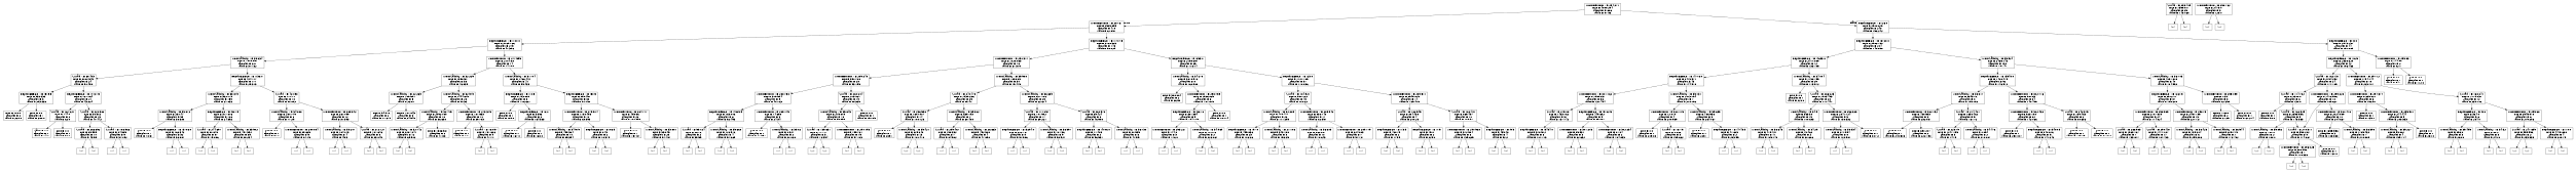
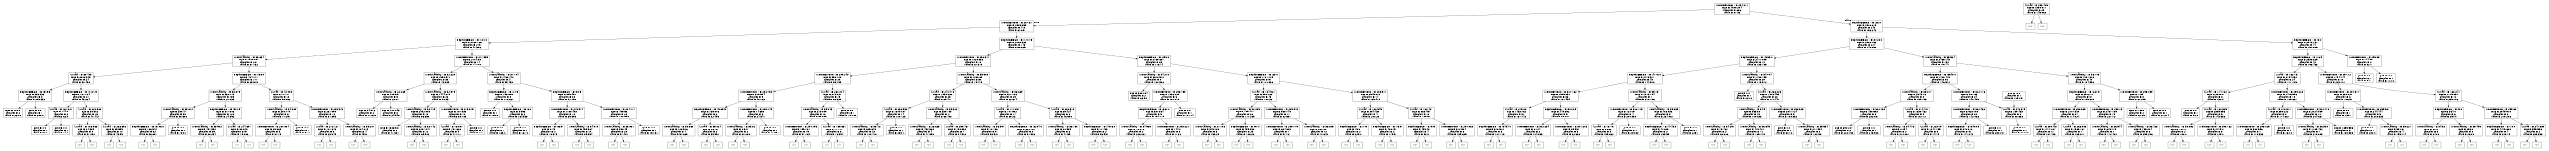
  digraph {
    node [shape=box]
    n1 [label="WOA_TEMP_K <= 294.271\nmse = 4808.294\nsamples = 666\nvalue = 97.86"]
    n2 [label="WOA_TEMP_K <= 287.61\nmse = 2589.855\nsamples = 418\nvalue = 61.891"]
    n3 [label="Depth_GEBCO <= -26.0\nmse = 2900.619\nsamples = 248\nvalue = 156.242"]
    n4 [label="Depth_GEBCO <= -100.0\nmse = 2169.766\nsamples = 275\nvalue = 47.356"]
    n5 [label="Depth_GEBCO <= -1707.5\nmse = 2168.383\nsamples = 143\nvalue = 90.825"]
    n6 [label="Depth_GEBCO <= -3728.0\nmse = 2582.192\nsamples = 204\nvalue = 148.898"]
    n7 [label="Depth_GEBCO <= -3.0\nmse = 2913.737\nsamples = 44\nvalue = 191.885"]
    n8 [label="WOA_Salinity <= 33.634\nmse = 1809.857\nsamples = 201\nvalue = 37.132"]
    n9 [label="WOA_TEMP_K <= 277.555\nmse = 2104.88\nsamples = 74\nvalue = 74.708"]
    n10 [label="WOA_TEMP_K <= 290.317\nmse = 1028.833\nsamples = 78\nvalue = 67.319"]
    n11 [label="Depth_GEBCO <= -253.0\nmse = 2159.697\nsamples = 65\nvalue = 116.14"]
    n12 [label="SWrad <= 68.403\nmse = 8002.349\nsamples = 24\nvalue = 90.498"]
    n13 [label="Depth_GEBCO <= -136.0\nmse = 424.117\nsamples = 177\nvalue = 29.313"]
    n14 [label="WOA_Salinity <= 32.229\nmse = 1358.511\nsamples = 33\nvalue = 46.835"]
    n15 [label="WOA_Salinity <= 31.704\nmse = 1466.442\nsamples = 41\nvalue = 99.433"]
    n16 [label="Depth_GEBCO <= -519.5\nmse = 933.333\nsamples = 3\nvalue = 253.333"]
    n17 [label="Depth_GEBCO <= -4421.5\nmse = 121.764\nsamples = 21\nvalue = 43.224"]
    n18 [label="WOA_Salinity <= 33.879\nmse = 332.719\nsamples = 159\nvalue = 27.033"]
    n19 [label="SWrad <= 42.098\nmse = 777.71\nsamples = 18\nvalue = 50.092"]
    n20 [label="mse = 100.0\nsamples = 2\nvalue = 220.0"]
    n21 [label="mse = 0.0\nsamples = 1\nvalue = 280.0"]
    n22 [label="SWrad <= 167.221\nmse = 144.0\nsamples = 2\nvalue = 62.0"]
    n23 [label="SWrad <= 222.382\nmse = 58.502\nsamples = 19\nvalue = 40.442"]
    n24 [label="mse = 0.0\nsamples = 1\nvalue = 50.0"]
-   n25 [label="value = 0.0\nsamples = 1\nvalue = 74.0"]
+   n25 [label="mse = 0.0\nsamples = 1\nvalue = 74.0"]
    n26 [label="SWrad <= 186.966\nmse = 24.385\nsamples = 9\nvalue = 37.052"]
    n27 [label="SWrad <= 266.692\nmse = 69.599\nsamples = 10\nvalue = 43.59"]
    n28 [label="(...)"]
    n29 [label="(...)"]
    n30 [label="(...)"]
    n31 [label="(...)"]
    n32 [label="WOA_Salinity <= 33.872\nmse = 230.47\nsamples = 33\nvalue = 38.688"]
    n33 [label="Depth_GEBCO <= -901.5\nmse = 317.806\nsamples = 126\nvalue = 24.352"]
    n34 [label="WOA_Salinity <= 34.888\nmse = 280.779\nsamples = 6\nvalue = 77.291"]
    n35 [label="WOA_TEMP_K <= 283.342\nmse = 261.099\nsamples = 12\nvalue = 31.393"]
    n36 [label="Depth_GEBCO <= -3706.0\nmse = 166.342\nsamples = 32\nvalue = 36.887"]
    n37 [label="mse = -0.0\nsamples = 1\nvalue = 78.31"]
    n38 [label="WOA_Salinity <= 33.902\nmse = 491.352\nsamples = 69\nvalue = 28.234"]
    n39 [label="SWrad <= 244.697\nmse = 80.848\nsamples = 57\nvalue = 19.886"]
    n40 [label="(...)"]
    n41 [label="(...)"]
    n42 [label="(...)"]
    n43 [label="(...)"]
    n44 [label="(...)"]
    n45 [label="(...)"]
    n46 [label="WOA_TEMP_K <= 280.884\nmse = 29.665\nsamples = 5\nvalue = 87.15"]
    n47 [label="mse = -0.0\nsamples = 1\nvalue = 51.0"]
    n48 [label="SWrad <= 272.127\nmse = 121.646\nsamples = 8\nvalue = 23.049"]
    n49 [label="WOA_Salinity <= 35.207\nmse = 184.073\nsamples = 4\nvalue = 45.3"]
    n50 [label="(...)"]
    n51 [label="(...)"]
    n52 [label="(...)"]
    n53 [label="(...)"]
    n54 [label="(...)"]
    n55 [label="(...)"]
    n56 [label="WOA_Salinity <= 22.269\nmse = 109.991\nsamples = 5\nvalue = 22.87"]
    n57 [label="WOA_Salinity <= 32.979\nmse = 1444.619\nsamples = 28\nvalue = 50.33"]
    n58 [label="Depth_GEBCO <= -10.5\nmse = 153.889\nsamples = 3\nvalue = 176.667"]
    n59 [label="Depth_GEBCO <= -50.5\nmse = 899.491\nsamples = 38\nvalue = 91.158"]
    n60 [label="mse = 94.576\nsamples = 2\nvalue = 17.675"]
    n61 [label="mse = 101.043\nsamples = 3\nvalue = 24.948"]
    n62 [label="WOA_Salinity <= 32.415\nmse = 2092.088\nsamples = 18\nvalue = 56.658"]
    n63 [label="WOA_TEMP_K <= 273.375\nmse = 187.533\nsamples = 10\nvalue = 39.783"]
    n64 [label="mse = 1386.521\nsamples = 6\nvalue = 41.381"]
    n65 [label="WOA_Salinity <= 32.742\nmse = 2287.241\nsamples = 12\nvalue = 65.502"]
    n66 [label="SWrad <= 16.897\nmse = 131.626\nsamples = 9\nvalue = 41.711"]
    n67 [label="mse = 0.0\nsamples = 1\nvalue = 7.0"]
    n68 [label="(...)"]
    n69 [label="(...)"]
    n70 [label="(...)"]
    n71 [label="(...)"]
    n72 [label="mse = 0.0\nsamples = 1\nvalue = 189.0"]
    n73 [label="Depth_GEBCO <= -6.0\nmse = 3.556\nsamples = 2\nvalue = 164.333"]
    n74 [label="WOA_TEMP_K <= 279.514\nmse = 1158.493\nsamples = 12\nvalue = 69.595"]
    n75 [label="WOA_TEMP_K <= 284.777\nmse = 495.56\nsamples = 26\nvalue = 100.558"]
    n76 [label="mse = 0.0\nsamples = 1\nvalue = 163.0"]
    n77 [label="mse = 0.0\nsamples = 1\nvalue = 167.0"]
    n78 [label="Depth_GEBCO <= -86.5\nmse = 0.43\nsamples = 2\nvalue = 18.379"]
    n79 [label="WOA_Salinity <= 34.919\nmse = 459.364\nsamples = 10\nvalue = 85.354"]
    n80 [label="WOA_Salinity <= 33.881\nmse = 338.45\nsamples = 25\nvalue = 97.487"]
    n81 [label="mse = -0.0\nsamples = 1\nvalue = 157.37"]
    n82 [label="(...)"]
    n83 [label="(...)"]
    n84 [label="(...)"]
    n85 [label="(...)"]
    n86 [label="(...)"]
    n87 [label="(...)"]
    n88 [label="WOA_TEMP_K <= 289.248\nmse = 350.728\nsamples = 28\nvalue = 53.195"]
    n89 [label="WOA_Salinity <= 35.988\nmse = 1238.69\nsamples = 50\nvalue = 75.475"]
    n90 [label="WOA_Salinity <= 34.278\nmse = 3618.512\nsamples = 8\nvalue = 160.988"]
    n91 [label="Depth_GEBCO <= -23.0\nmse = 1721.105\nsamples = 57\nvalue = 110.836"]
    n92 [label="WOA_TEMP_K <= 288.758\nmse = 319.994\nsamples = 9\nvalue = 40.763"]
    n93 [label="SWrad <= 260.204\nmse = 273.027\nsamples = 19\nvalue = 58.339"]
    n94 [label="SWrad <= 240.478\nmse = 1539.236\nsamples = 25\nvalue = 89.471"]
    n95 [label="WOA_Salinity <= 36.689\nmse = 617.106\nsamples = 25\nvalue = 62.614"]
    n96 [label="Depth_GEBCO <= -4809.5\nmse = 165.006\nsamples = 6\nvalue = 52.493"]
    n97 [label="WOA_TEMP_K <= 289.149\nmse = 74.658\nsamples = 3\nvalue = 24.341"]
    n98 [label="WOA_Salinity <= 35.843\nmse = 215.809\nsamples = 18\nvalue = 59.859"]
    n99 [label="mse = 0.0\nsamples = 1\nvalue = 15.789"]
    n100 [label="WOA_Salinity <= 35.668\nmse = 126.516\nsamples = 4\nvalue = 57.669"]
    n101 [label="SWrad <= 55.024\nmse = 26.76\nsamples = 2\nvalue = 39.551"]
    n102 [label="WOA_Salinity <= 35.82\nmse = 0.327\nsamples = 2\nvalue = 20.028"]
    n103 [label="mse = -0.0\nsamples = 1\nvalue = 41.591"]
    n104 [label="(...)"]
    n105 [label="(...)"]
    n106 [label="(...)"]
    n107 [label="(...)"]
    n108 [label="(...)"]
    n109 [label="(...)"]
    n110 [label="WOA_TEMP_K <= 290.193\nmse = 195.761\nsamples = 15\nvalue = 57.103"]
    n111 [label="SWrad <= 135.631\nmse = 17.117\nsamples = 3\nvalue = 76.394"]
    n112 [label="(...)"]
    n113 [label="(...)"]
    n114 [label="(...)"]
    n115 [label="(...)"]
    n116 [label="SWrad <= 236.538\nmse = 1600.007\nsamples = 14\nvalue = 108.123"]
    n117 [label="WOA_Salinity <= 35.302\nmse = 639.193\nsamples = 11\nvalue = 68.488"]
    n118 [label="SWrad <= 111.057\nmse = 701.992\nsamples = 17\nvalue = 69.221"]
    n119 [label="SWrad <= 282.578\nmse = 69.424\nsamples = 8\nvalue = 46.998"]
    n120 [label="WOA_Salinity <= 35.421\nmse = 625.648\nsamples = 13\nvalue = 100.418"]
    n121 [label="mse = 0.0\nsamples = 1\nvalue = 239.1"]
    n122 [label="WOA_Salinity <= 26.663\nmse = 452.328\nsamples = 4\nvalue = 47.898"]
    n123 [label="SWrad <= 259.467\nmse = 198.332\nsamples = 7\nvalue = 84.502"]
    n124 [label="(...)"]
    n125 [label="(...)"]
    n126 [label="(...)"]
    n127 [label="(...)"]
    n128 [label="(...)"]
    n129 [label="(...)"]
    n130 [label="WOA_Salinity <= 36.597\nmse = 101.36\nsamples = 9\nvalue = 52.527"]
    n131 [label="Depth_GEBCO <= -3294.0\nmse = 622.761\nsamples = 8\nvalue = 91.986"]
    n132 [label="WOA_Salinity <= 36.738\nmse = 20.935\nsamples = 6\nvalue = 41.551"]
    n133 [label="Depth_GEBCO <= -4006.0\nmse = 11.483\nsamples = 2\nvalue = 56.531"]
    n134 [label="(...)"]
    n135 [label="(...)"]
    n136 [label="(...)"]
    n137 [label="(...)"]
    n138 [label="(...)"]
    n139 [label="(...)"]
    n140 [label="(...)"]
    n141 [label="(...)"]
    n142 [label="mse = 388.084\nsamples = 2\nvalue = 66.98"]
    n143 [label="WOA_TEMP_K <= 293.759\nmse = 1936.025\nsamples = 6\nvalue = 181.879"]
    n144 [label="SWrad <= 184.921\nmse = 990.182\nsamples = 43\nvalue = 100.22"]
    n145 [label="WOA_TEMP_K <= 289.511\nmse = 2549.015\nsamples = 14\nvalue = 135.479"]
    n146 [label="Depth_GEBCO <= -361.0\nmse = 681.354\nsamples = 5\nvalue = 194.775"]
    n147 [label="mse = 0.0\nsamples = 1\nvalue = 78.714"]
    n148 [label="WOA_Salinity <= 34.969\nmse = 10.276\nsamples = 2\nvalue = 226.067"]
    n149 [label="WOA_TEMP_K <= 293.221\nmse = 144.0\nsamples = 3\nvalue = 176.0"]
    n150 [label="(...)"]
    n151 [label="(...)"]
    n152 [label="(...)"]
    n153 [label="(...)"]
    n154 [label="WOA_Salinity <= 32.289\nmse = 705.477\nsamples = 26\nvalue = 111.259"]
    n155 [label="WOA_TEMP_K <= 289.942\nmse = 938.748\nsamples = 17\nvalue = 82.557"]
    n156 [label="SWrad <= 180.545\nmse = 884.438\nsamples = 4\nvalue = 200.25"]
    n157 [label="SWrad <= 182.421\nmse = 865.457\nsamples = 10\nvalue = 109.57"]
    n158 [label="WOA_Salinity <= 21.106\nmse = 343.188\nsamples = 3\nvalue = 156.25"]
    n159 [label="Depth_GEBCO <= -97.0\nmse = 495.836\nsamples = 23\nvalue = 106.26"]
    n160 [label="WOA_TEMP_K <= 289.779\nmse = 624.803\nsamples = 7\nvalue = 97.721"]
    n161 [label="WOA_Salinity <= 36.605\nmse = 862.801\nsamples = 10\nvalue = 70.643"]
    n162 [label="(...)"]
    n163 [label="(...)"]
    n164 [label="(...)"]
    n165 [label="(...)"]
    n166 [label="(...)"]
    n167 [label="(...)"]
    n168 [label="(...)"]
    n169 [label="(...)"]
    n170 [label="Depth_GEBCO <= -7.5\nmse = 75.0\nsamples = 2\nvalue = 225.0"]
    n171 [label="Depth_GEBCO <= -13.5\nmse = 468.75\nsamples = 2\nvalue = 175.5"]
    n172 [label="Depth_GEBCO <= -9.5\nmse = 439.48\nsamples = 4\nvalue = 92.2"]
    n173 [label="WOA_TEMP_K <= 290.968\nmse = 372.984\nsamples = 6\nvalue = 135.625"]
    n174 [label="(...)"]
    n175 [label="(...)"]
    n176 [label="(...)"]
    n177 [label="(...)"]
    n178 [label="(...)"]
    n179 [label="(...)"]
    n180 [label="(...)"]
    n181 [label="(...)"]
    n182 [label="Depth_GEBCO <= -4693.0\nmse = 2417.889\nsamples = 72\nvalue = 133.195"]
    n183 [label="WOA_Salinity <= 35.524\nmse = 2465.143\nsamples = 132\nvalue = 157.41"]
    n184 [label="Depth_GEBCO <= -16.5\nmse = 2538.829\nsamples = 42\nvalue = 196.463"]
    n185 [label="WOA_TEMP_K <= 299.83\nmse = 744.98\nsamples = 2\nvalue = 92.7"]
    n186 [label="Depth_GEBCO <= -4776.0\nmse = 2473.571\nsamples = 43\nvalue = 144.518"]
    n187 [label="WOA_Salinity <= 34.004\nmse = 1736.155\nsamples = 29\nvalue = 113.972"]
    n188 [label="Depth_GEBCO <= -3548.0\nmse = 1428.479\nsamples = 92\nvalue = 146.572"]
    n189 [label="WOA_Salinity <= 36.703\nmse = 4031.808\nsamples = 40\nvalue = 184.592"]
    n190 [label="WOA_TEMP_K <= 301.162\nmse = 1599.831\nsamples = 36\nvalue = 131.454"]
    n191 [label="WOA_Salinity <= 35.131\nmse = 1013.794\nsamples = 7\nvalue = 218.156"]
    n192 [label="mse = 0.0\nsamples = 1\nvalue = 220.0"]
    n193 [label="SWrad <= 266.223\nmse = 1503.453\nsamples = 28\nvalue = 111.447"]
    n194 [label="SWrad <= 275.081\nmse = 1463.762\nsamples = 31\nvalue = 137.742"]
    n195 [label="Depth_GEBCO <= -5102.5\nmse = 449.692\nsamples = 5\nvalue = 89.007"]
    n196 [label="WOA_TEMP_K <= 300.115\nmse = 12.019\nsamples = 4\nvalue = 200.939"]
    n197 [label="WOA_Salinity <= 35.699\nmse = 786.936\nsamples = 3\nvalue = 264.067"]
    n198 [label="Depth_GEBCO <= -5454.0\nmse = 378.512\nsamples = 6\nvalue = 101.113"]
    n199 [label="WOA_TEMP_K <= 302.234\nmse = 0.124\nsamples = 2\nvalue = 104.833"]
    n200 [label="WOA_TEMP_K <= 301.203\nmse = 85.931\nsamples = 3\nvalue = 62.632"]
    n201 [label="SWrad <= 233.405\nmse = 1358.811\nsamples = 25\nvalue = 145.068"]
    n202 [label="(...)"]
    n203 [label="(...)"]
    n204 [label="(...)"]
    n205 [label="(...)"]
    n206 [label="(...)"]
    n207 [label="(...)"]
    n208 [label="(...)"]
    n209 [label="(...)"]
    n210 [label="SWrad <= 167.91\nmse = 0.686\nsamples = 3\nvalue = 199.662"]
    n211 [label="mse = 0.0\nsamples = 1\nvalue = 209.88"]
    n212 [label="Depth_GEBCO <= -4743.5\nmse = 41.603\nsamples = 2\nvalue = 283.55"]
    n213 [label="mse = -0.0\nsamples = 1\nvalue = 225.1"]
    n214 [label="(...)"]
    n215 [label="(...)"]
    n216 [label="(...)"]
    n217 [label="(...)"]
    n218 [label="WOA_Salinity <= 34.5\nmse = 563.38\nsamples = 19\nvalue = 100.693"]
    n219 [label="WOA_TEMP_K <= 296.323\nmse = 2841.724\nsamples = 9\nvalue = 138.332"]
    n220 [label="WOA_Salinity <= 34.291\nmse = 73.462\nsamples = 2\nvalue = 60.606"]
    n221 [label="WOA_Salinity <= 36.645\nmse = 419.421\nsamples = 17\nvalue = 105.148"]
    n222 [label="mse = 0.0\nsamples = 1\nvalue = 307.2"]
    n223 [label="WOA_Salinity <= 35.534\nmse = 271.994\nsamples = 8\nvalue = 122.981"]
    n224 [label="(...)"]
    n225 [label="(...)"]
    n226 [label="(...)"]
    n227 [label="(...)"]
    n228 [label="(...)"]
    n229 [label="(...)"]
    n230 [label="WOA_Salinity <= 33.817\nmse = 2343.76\nsamples = 8\nvalue = 195.193"]
    n231 [label="WOA_TEMP_K <= 302.716\nmse = 981.63\nsamples = 84\nvalue = 140.495"]
    n232 [label="Depth_GEBCO <= -261.5\nmse = 2912.17\nsamples = 37\nvalue = 195.605"]
    n233 [label="WOA_TEMP_K <= 295.099\nmse = 1.35\nsamples = 3\nvalue = 61.255"]
    n234 [label="WOA_TEMP_K <= 302.192\nmse = 458.583\nsamples = 3\nvalue = 232.851"]
    n235 [label="SWrad <= 214.401\nmse = 1638.462\nsamples = 5\nvalue = 161.72"]
    n236 [label="WOA_TEMP_K <= 302.432\nmse = 923.188\nsamples = 82\nvalue = 142.066"]
    n237 [label="SWrad <= 240.375\nmse = 139.463\nsamples = 2\nvalue = 88.636"]
    n238 [label="mse = 690.207\nsamples = 2\nvalue = 222.198"]
    n239 [label="mse = 0.0\nsamples = 1\nvalue = 243.503"]
    n240 [label="WOA_Salinity <= 34.476\nmse = 0.054\nsamples = 2\nvalue = 210.087"]
    n241 [label="SWrad <= 223.79\nmse = 1247.195\nsamples = 3\nvalue = 147.9"]
    n242 [label="(...)"]
    n243 [label="(...)"]
    n244 [label="(...)"]
    n245 [label="(...)"]
    n246 [label="Depth_GEBCO <= -3480.5\nmse = 840.616\nsamples = 81\nvalue = 141.242"]
    n247 [label="mse = 0.0\nsamples = 1\nvalue = 250.007"]
    n248 [label="mse = 0.0\nsamples = 1\nvalue = 81.818"]
    n249 [label="mse = -0.0\nsamples = 1\nvalue = 109.091"]
    n250 [label="(...)"]
    n251 [label="(...)"]
    n252 [label="WOA_TEMP_K <= 298.989\nmse = 2107.309\nsamples = 24\nvalue = 174.824"]
    n253 [label="WOA_TEMP_K <= 298.73\nmse = 2457.185\nsamples = 13\nvalue = 227.721"]
    n254 [label="mse = 1.688\nsamples = 2\nvalue = 61.25"]
    n255 [label="mse = -0.0\nsamples = 1\nvalue = 61.274"]
    n256 [label="SWrad <= 290.437\nmse = 1477.027\nsamples = 17\nvalue = 187.423"]
    n257 [label="SWrad <= 266.983\nmse = 1963.167\nsamples = 7\nvalue = 133.877"]
    n258 [label="WOA_Salinity <= 36.544\nmse = 675.779\nsamples = 7\nvalue = 172.482"]
    n259 [label="WOA_Salinity <= 36.423\nmse = 735.204\nsamples = 6\nvalue = 259.286"]
    n260 [label="(...)"]
    n261 [label="(...)"]
    n262 [label="(...)"]
    n263 [label="(...)"]
    n264 [label="(...)"]
    n265 [label="(...)"]
    n266 [label="(...)"]
    n267 [label="(...)"]
    n268 [label="SWrad <= 162.731\nmse = 2194.252\nsamples = 24\nvalue = 177.105"]
    n269 [label="WOA_TEMP_K <= 297.12\nmse = 1754.144\nsamples = 18\nvalue = 223.707"]
    n270 [label="mse = 0.0\nsamples = 1\nvalue = 54.1"]
    n271 [label="mse = -0.0\nsamples = 1\nvalue = 112.0"]
    n272 [label="SWrad <= 114.782\nmse = 2300.0\nsamples = 6\nvalue = 130.0"]
    n273 [label="WOA_TEMP_K <= 299.228\nmse = 1416.556\nsamples = 18\nvalue = 189.667"]
    n274 [label="WOA_TEMP_K <= 294.374\nmse = 639.021\nsamples = 6\nvalue = 196.51"]
    n275 [label="SWrad <= 168.241\nmse = 1719.031\nsamples = 12\nvalue = 239.706"]
    n276 [label="mse = 0.0\nsamples = 1\nvalue = 90.0"]
    n277 [label="SWrad <= 160.325\nmse = 2355.556\nsamples = 5\nvalue = 143.333"]
    n278 [label="SWrad <= 278.311\nmse = 358.222\nsamples = 8\nvalue = 174.667"]
    n279 [label="WOA_TEMP_K <= 300.478\nmse = 2024.889\nsamples = 10\nvalue = 204.667"]
    n280 [label="WOA_Salinity <= 35.852\nmse = 100.0\nsamples = 2\nvalue = 180.0"]
    n281 [label="WOA_TEMP_K <= 298.762\nmse = 2475.0\nsamples = 3\nvalue = 125.0"]
    n282 [label="(...)"]
    n283 [label="(...)"]
    n284 [label="(...)"]
    n285 [label="(...)"]
    n286 [label="WOA_TEMP_K <= 296.025\nmse = 380.556\nsamples = 7\nvalue = 178.333"]
    n287 [label="mse = 0.0\nsamples = 1\nvalue = 160.0"]
    n288 [label="WOA_Salinity <= 36.398\nmse = 1765.432\nsamples = 7\nvalue = 218.889"]
    n289 [label="mse = 1655.556\nsamples = 3\nvalue = 183.333"]
    n290 [label="(...)"]
    n291 [label="(...)"]
    n292 [label="(...)"]
    n293 [label="(...)"]
    n294 [label="mse = 0.0\nsamples = 1\nvalue = 135.1"]
    n295 [label="WOA_TEMP_K <= 295.501\nmse = 244.444\nsamples = 5\nvalue = 203.333"]
    n296 [label="Depth_GEBCO <= -9.0\nmse = 364.0\nsamples = 6\nvalue = 254.0"]
    n297 [label="WOA_TEMP_K <= 299.68\nmse = 2945.918\nsamples = 6\nvalue = 219.286"]
    n298 [label="mse = 0.0\nsamples = 1\nvalue = 230.0"]
    n299 [label="WOA_Salinity <= 35.227\nmse = 53.061\nsamples = 4\nvalue = 195.714"]
    n300 [label="(...)"]
    n301 [label="(...)"]
    n302 [label="WOA_Salinity <= 34.32\nmse = 80.0\nsamples = 3\nvalue = 240.0"]
    n303 [label="WOA_Salinity <= 35.495\nmse = 256.0\nsamples = 3\nvalue = 268.0"]
    n304 [label="Depth_GEBCO <= -10.0\nmse = 4479.688\nsamples = 4\nvalue = 208.75"]
    n305 [label="SWrad <= 247.659\nmse = 555.556\nsamples = 2\nvalue = 233.333"]
    n306 [label="(...)"]
    n307 [label="(...)"]
    n308 [label="(...)"]
    n309 [label="(...)"]
    n310 [label="(...)"]
    n311 [label="(...)"]
    n312 [label="(...)"]
    n313 [label="(...)"]
    n1 -> n2 [headlabel=True labelangle=45 labeldistance=2.5]
    n1 -> n3 [headlabel=False labelangle=-45 labeldistance=2.5]
    n2 -> n4
    n2 -> n5
    n3 -> n6
    n3 -> n7
    n4 -> n8
    n4 -> n9
    n5 -> n10
    n5 -> n11
    n6 -> n182
    n6 -> n183
    n7 -> n184
    n7 -> n185
    n8 -> n12
    n8 -> n13
    n9 -> n14
    n9 -> n15
    n10 -> n88
    n10 -> n89
    n11 -> n90
    n11 -> n91
    n12 -> n16
    n12 -> n17
    n13 -> n18
    n13 -> n19
    n14 -> n56
    n14 -> n57
    n15 -> n58
    n15 -> n59
    n16 -> n20
    n16 -> n21
    n17 -> n22
    n17 -> n23
    n18 -> n32
    n18 -> n33
    n19 -> n34
    n19 -> n35
    n22 -> n24
    n22 -> n25
    n23 -> n26
    n23 -> n27
    n26 -> n28
    n26 -> n29
    n27 -> n30
    n27 -> n31
    n32 -> n36
    n32 -> n37
    n33 -> n38
    n33 -> n39
    n34 -> n46
    n34 -> n47
    n35 -> n48
    n35 -> n49
    n36 -> n40
    n36 -> n41
    n38 -> n42
    n38 -> n43
    n39 -> n44
    n39 -> n45
    n46 -> n50
    n46 -> n51
    n48 -> n52
    n48 -> n53
    n49 -> n54
    n49 -> n55
    n56 -> n60
    n56 -> n61
    n57 -> n62
    n57 -> n63
    n58 -> n72
    n58 -> n73
    n59 -> n74
    n59 -> n75
    n62 -> n64
    n62 -> n65
    n63 -> n66
    n63 -> n67
    n65 -> n68
    n65 -> n69
    n66 -> n70
    n66 -> n71
    n73 -> n76
    n73 -> n77
    n74 -> n78
    n74 -> n79
    n75 -> n80
    n75 -> n81
    n78 -> n82
    n78 -> n83
    n79 -> n84
    n79 -> n85
    n80 -> n86
    n80 -> n87
    n88 -> n92
    n88 -> n93
    n89 -> n94
    n89 -> n95
    n90 -> n142
    n90 -> n143
    n91 -> n144
    n91 -> n145
    n92 -> n96
    n92 -> n97
    n93 -> n98
    n93 -> n99
    n94 -> n116
    n94 -> n117
    n95 -> n118
    n95 -> n119
    n96 -> n100
    n96 -> n101
    n97 -> n102
    n97 -> n103
    n98 -> n110
    n98 -> n111
    n100 -> n104
    n100 -> n105
    n101 -> n106
    n101 -> n107
    n102 -> n108
    n102 -> n109
    n110 -> n112
    n110 -> n113
    n111 -> n114
    n111 -> n115
    n116 -> n120
    n116 -> n121
    n117 -> n122
    n117 -> n123
    n118 -> n130
    n118 -> n131
    n119 -> n132
    n119 -> n133
    n120 -> n124
    n120 -> n125
    n122 -> n126
    n122 -> n127
    n123 -> n128
    n123 -> n129
    n130 -> n134
    n130 -> n135
    n131 -> n136
    n131 -> n137
    n132 -> n138
    n132 -> n139
    n133 -> n140
    n133 -> n141
    n143 -> n146
    n143 -> n147
    n144 -> n154
    n144 -> n155
    n145 -> n156
    n145 -> n157
    n146 -> n148
    n146 -> n149
    n148 -> n150
    n148 -> n151
    n149 -> n152
    n149 -> n153
    n154 -> n158
    n154 -> n159
    n155 -> n160
    n155 -> n161
    n156 -> n170
    n156 -> n171
    n157 -> n172
    n157 -> n173
    n158 -> n162
    n158 -> n163
    n159 -> n164
    n159 -> n165
    n160 -> n166
    n160 -> n167
    n161 -> n168
    n161 -> n169
    n170 -> n174
    n170 -> n175
    n171 -> n176
    n171 -> n177
    n172 -> n178
    n172 -> n179
    n173 -> n180
    n173 -> n181
    n182 -> n186
    n182 -> n187
    n183 -> n188
    n183 -> n189
    n184 -> n268
    n184 -> n269
    n185 -> n270
    n185 -> n271
    n186 -> n190
    n186 -> n191
    n187 -> n192
    n187 -> n193
    n188 -> n230
    n188 -> n231
    n189 -> n232
    n189 -> n233
    n190 -> n194
    n190 -> n195
    n191 -> n196
    n191 -> n197
    n193 -> n218
    n193 -> n219
    n194 -> n198
    n195 -> n199
    n195 -> n200
    n196 -> n210
    n196 -> n211
    n197 -> n212
    n197 -> n213
    n198 -> n204
    n198 -> n205
    n199 -> n206
    n199 -> n207
    n200 -> n208
    n200 -> n209
    n201 -> n202
    n201 -> n203
    n210 -> n214
    n210 -> n215
    n212 -> n216
    n212 -> n217
    n218 -> n220
    n218 -> n221
    n219 -> n222
    n219 -> n223
    n220 -> n224
    n220 -> n225
    n221 -> n226
    n221 -> n227
    n223 -> n228
    n223 -> n229
    n230 -> n234
    n230 -> n235
    n231 -> n236
    n231 -> n237
    n232 -> n252
    n232 -> n253
    n233 -> n254
    n233 -> n255
    n234 -> n238
    n234 -> n239
    n235 -> n240
    n235 -> n241
    n236 -> n246
    n236 -> n247
    n237 -> n248
-   n237 -> n249
+   n249 -> n237
    n240 -> n242
    n240 -> n243
    n241 -> n244
    n241 -> n245
    n246 -> n250
    n246 -> n251
    n252 -> n256
    n252 -> n257
    n253 -> n258
    n253 -> n259
    n256 -> n260
    n256 -> n261
    n257 -> n262
    n257 -> n263
    n258 -> n264
    n258 -> n265
    n259 -> n266
    n259 -> n267
    n268 -> n272
    n268 -> n273
    n269 -> n274
    n269 -> n275
    n272 -> n276
    n272 -> n277
    n273 -> n278
    n273 -> n279
    n274 -> n294
    n274 -> n295
    n275 -> n296
    n275 -> n297
    n277 -> n280
-   n277 -> n278
+   n277 -> n281
    n278 -> n286
    n278 -> n287
    n279 -> n288
    n279 -> n289
    n280 -> n282
    n280 -> n283
    n281 -> n284
    n281 -> n285
    n286 -> n290
    n286 -> n291
    n288 -> n292
    n288 -> n293
    n295 -> n298
    n295 -> n299
    n296 -> n302
    n296 -> n303
    n297 -> n304
    n297 -> n305
    n299 -> n300
    n299 -> n301
    n302 -> n306
    n302 -> n307
    n303 -> n308
    n303 -> n309
    n304 -> n310
    n304 -> n311
    n305 -> n312
    n305 -> n313
  }
